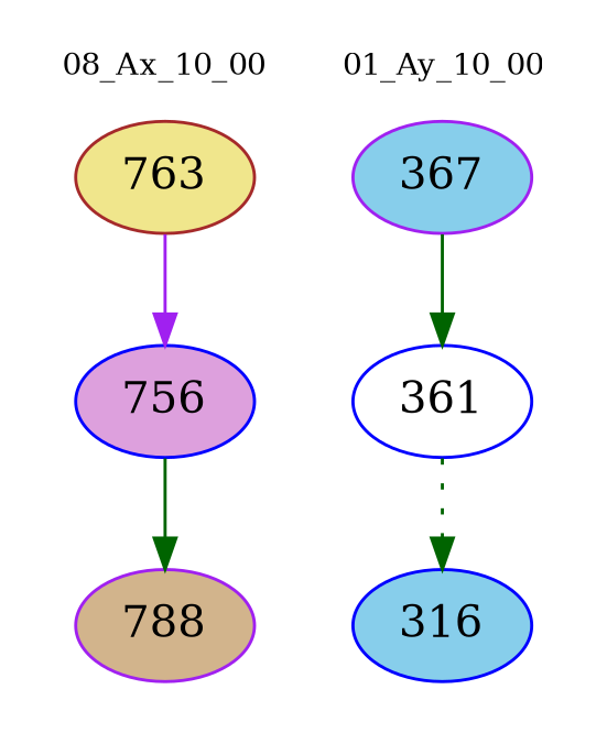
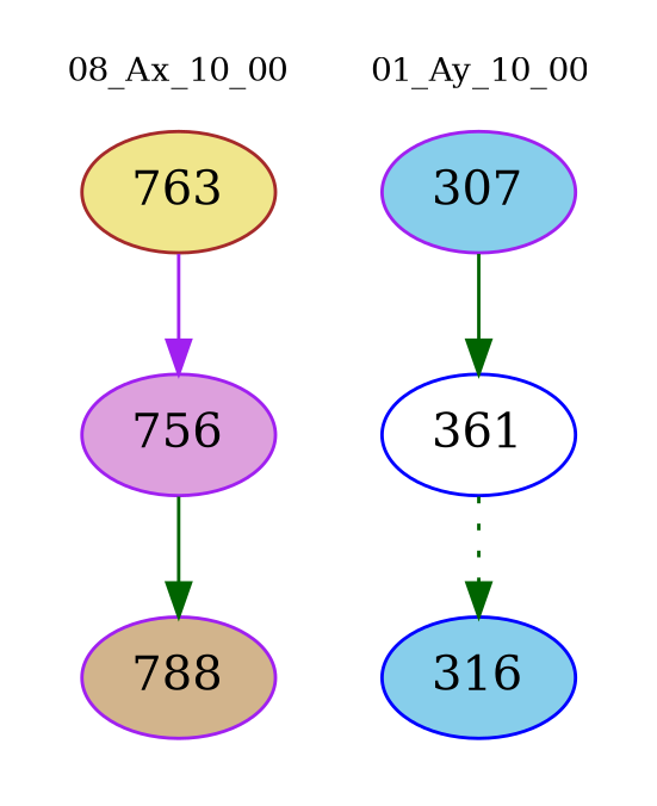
  digraph {
    node [color=blue fillcolor=skyblue style=filled]
    edge [color=darkgreen style=solid]
    n1 [color=brown fillcolor=khaki label=763]
-   n2 [fillcolor=plum label=756]
+   n2 [color=purple fillcolor=plum label=756]
    n3 [color=purple fillcolor=tan label=788]
-   n4 [color=purple label=367]
+   n4 [color=purple label=307]
    n5 [fillcolor=white label=361]
    n6 [label=316]
    subgraph cluster_1 {
      color=white
      fontsize=10
      label="08_Ax_10_00"
      n1
      n2
      n3
    }
    subgraph cluster_2 {
      color=white
      fontsize=10
      label="01_Ay_10_00"
      n4
      n5
      n6
    }
    n1 -> n2 [color=purple]
    n2 -> n3
    n4 -> n5
    n5 -> n6 [style=dotted]
  }
